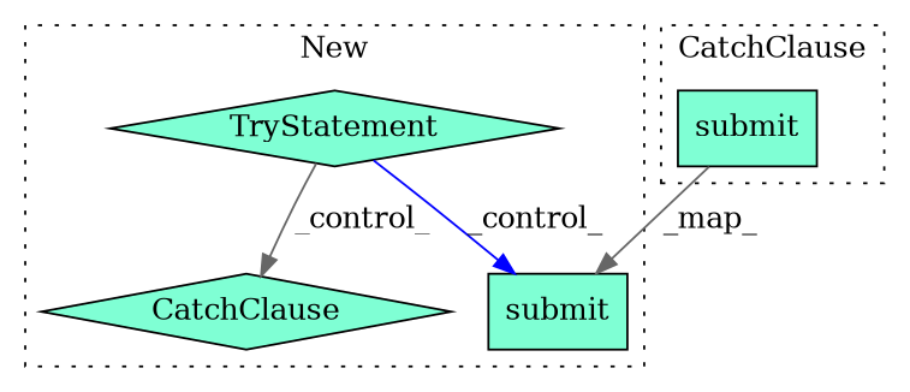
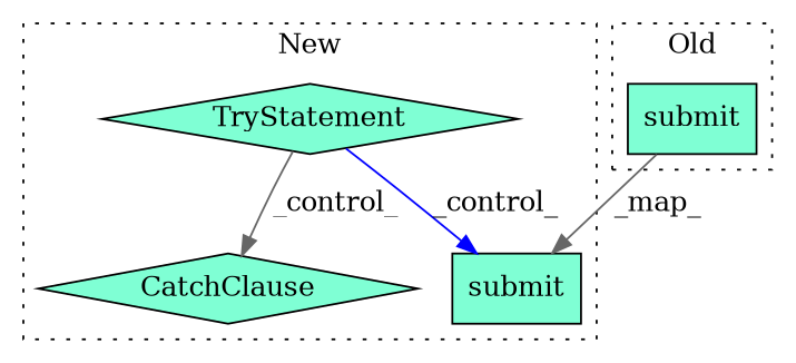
  digraph {
    node [a=32 l=8 shape=box style=filled fillcolor=aquamarine]
    edge [color=gray40]
    n1 [label=submit s=12389]
    n2 [a=54 l=4 label=TryStatement s=12372 shape=diamond]
    n3 [a=12 l="11,2" label=CatchClause s="12406,12440" shape=diamond]
    n4 [label=submit s=11865]
    subgraph cluster_1 {
      label=New
      style=dotted
      n1
      n2
      n3
    }
    subgraph cluster_2 {
-     label=CatchClause
+     label=Old
      style=dotted
      n4
    }
    n2 -> n1 [label=_control_ color=blue]
    n2 -> n3 [label=_control_]
    n4 -> n1 [label=_map_]
  }
